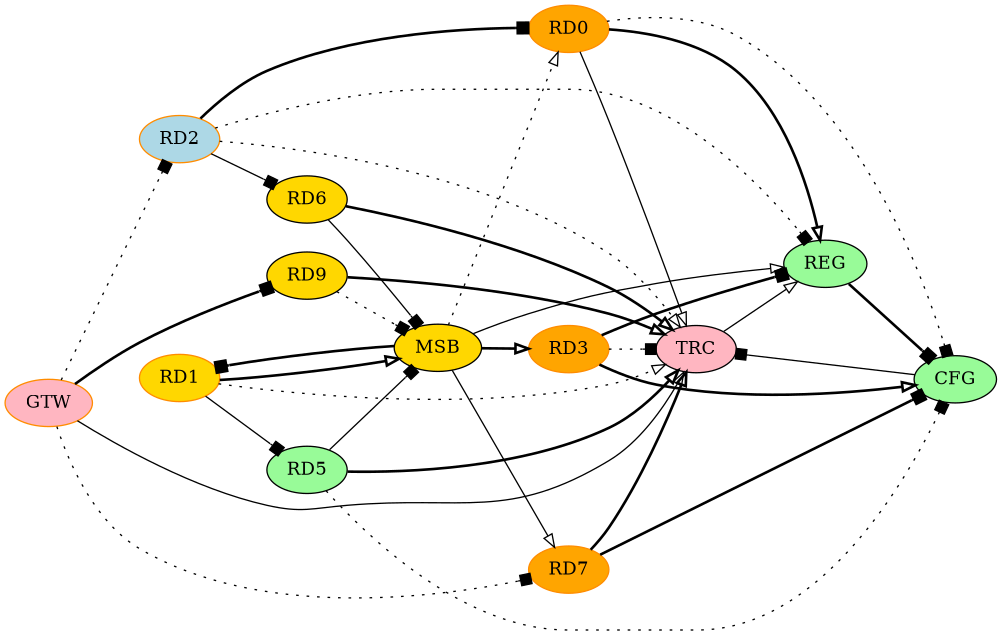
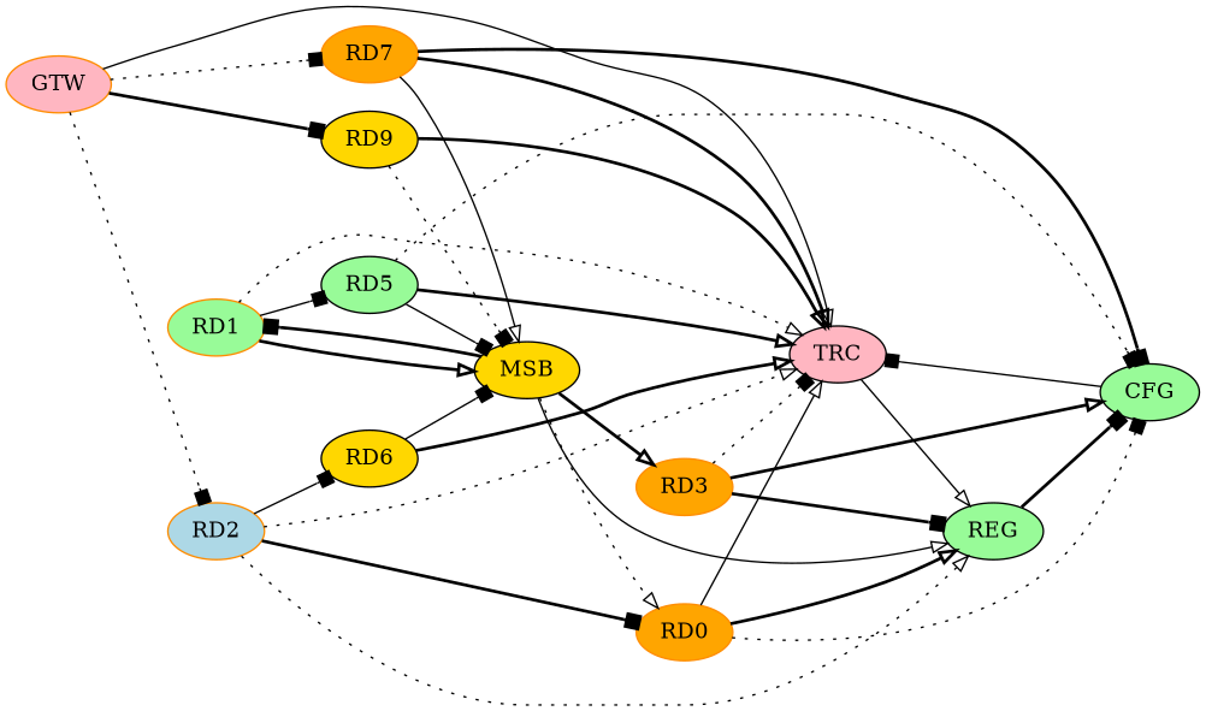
  strict digraph {
    rankdir=LR
    node [color=black fillcolor=gold style=filled]
    edge [arrowhead=onormal style=bold]
-   n1 [color=darkorange label=RD1]
+   n1 [color=darkorange fillcolor=palegreen label=RD1]
    n2 [label=MSB]
    n3 [fillcolor=lightpink label=TRC]
    n4 [fillcolor=palegreen label=RD5]
    n5 [color=darkorange fillcolor=orange label=RD0]
    n6 [fillcolor=palegreen label=REG]
    n7 [color=darkorange fillcolor=orange label=RD3]
    n8 [color=darkorange fillcolor=lightblue label=RD2]
    n9 [label=RD6]
    n10 [fillcolor=palegreen label=CFG]
    n11 [color=darkorange fillcolor=orange label=RD7]
    n12 [label=RD9]
    n13 [color=darkorange fillcolor=lightpink label=GTW]
    n1 -> n2
    n1 -> n3 [style=dotted]
    n1 -> n4 [arrowhead=box style=solid]
    n2 -> n1 [arrowhead=box]
    n2 -> n5 [style=dotted]
    n2 -> n6 [style=solid]
    n2 -> n7
    n3 -> n6 [style=solid]
    n4 -> n2 [arrowhead=box style=solid]
    n4 -> n3
    n4 -> n10 [arrowhead=box style=dotted]
    n5 -> n3 [style=solid]
    n5 -> n6
    n5 -> n10 [arrowhead=box style=dotted]
    n6 -> n10 [arrowhead=box]
    n7 -> n3 [arrowhead=box style=dotted]
    n7 -> n6 [arrowhead=box]
    n7 -> n10
    n8 -> n3 [style=dotted]
    n8 -> n5 [arrowhead=box]
-   n8 -> n6 [arrowhead=box style=dotted]
+   n8 -> n6 [style=dotted]
    n8 -> n9 [arrowhead=box style=solid]
    n9 -> n2 [arrowhead=box style=solid]
    n9 -> n3
    n10 -> n3 [arrowhead=box style=solid]
-   n2 -> n11 [style=solid]
+   n11 -> n2 [style=solid]
    n11 -> n3
    n11 -> n10 [arrowhead=box]
    n12 -> n2 [arrowhead=box style=dotted]
    n12 -> n3
    n13 -> n3 [style=solid]
    n13 -> n8 [arrowhead=box style=dotted]
    n13 -> n11 [arrowhead=box style=dotted]
    n13 -> n12 [arrowhead=box]
  }
